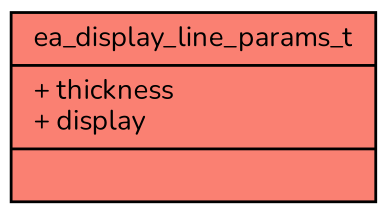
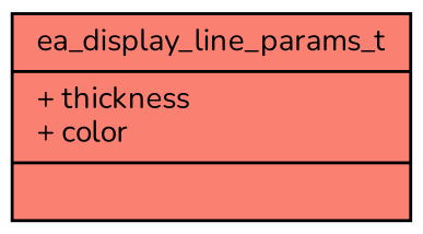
  digraph {
    fontname=Nunito
-   n1 [color=black fillcolor=salmon fontcolor=black fontname=Nunito fontsize=10 height=0.2 label="{ea_display_line_params_t\n|+ thickness\l+ display\l|}" shape=record style=filled width=0.4]
+   n1 [color=black fillcolor=salmon fontcolor=black fontname=Nunito fontsize=10 height=0.2 label="{ea_display_line_params_t\n|+ thickness\l+ color\l|}" shape=record style=filled width=0.4]
  }
